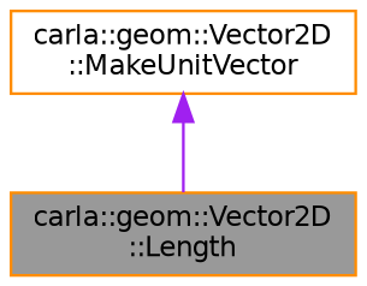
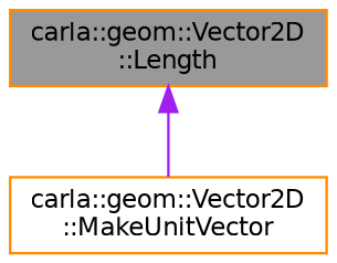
  digraph {
    rankdir=TB
    node [color=darkorange fontname=Helvetica fontsize=10 shape=box style=filled]
    n1 [fillcolor=grey60 fontcolor=black height=0.2 label="carla::geom::Vector2D\l::Length" width=0.4]
    n2 [fillcolor=white height=0.2 label="carla::geom::Vector2D\l::MakeUnitVector" width=0.4]
-   n2 -> n1 [color=purple dir=back fontname=Helvetica fontsize=10 labelfontname=Helvetica labelfontsize=10 style=solid]
+   n1 -> n2 [color=purple dir=back fontname=Helvetica fontsize=10 labelfontname=Helvetica labelfontsize=10 style=solid]
  }
